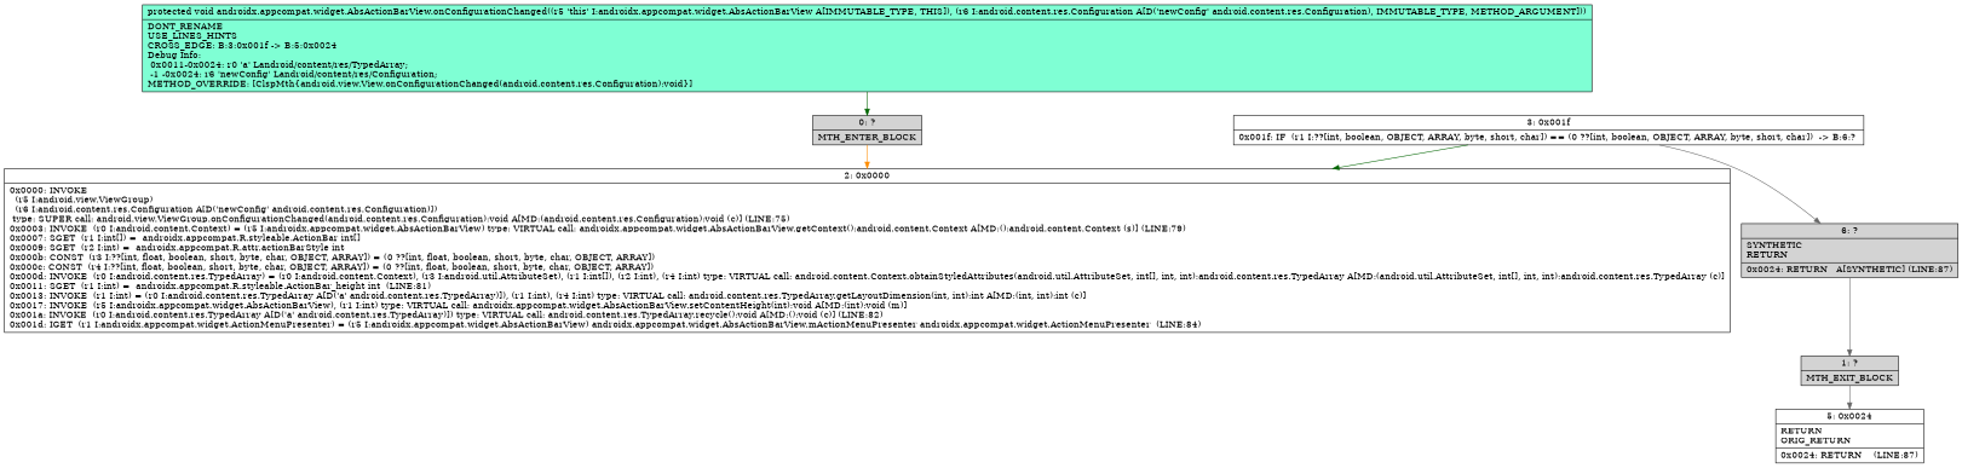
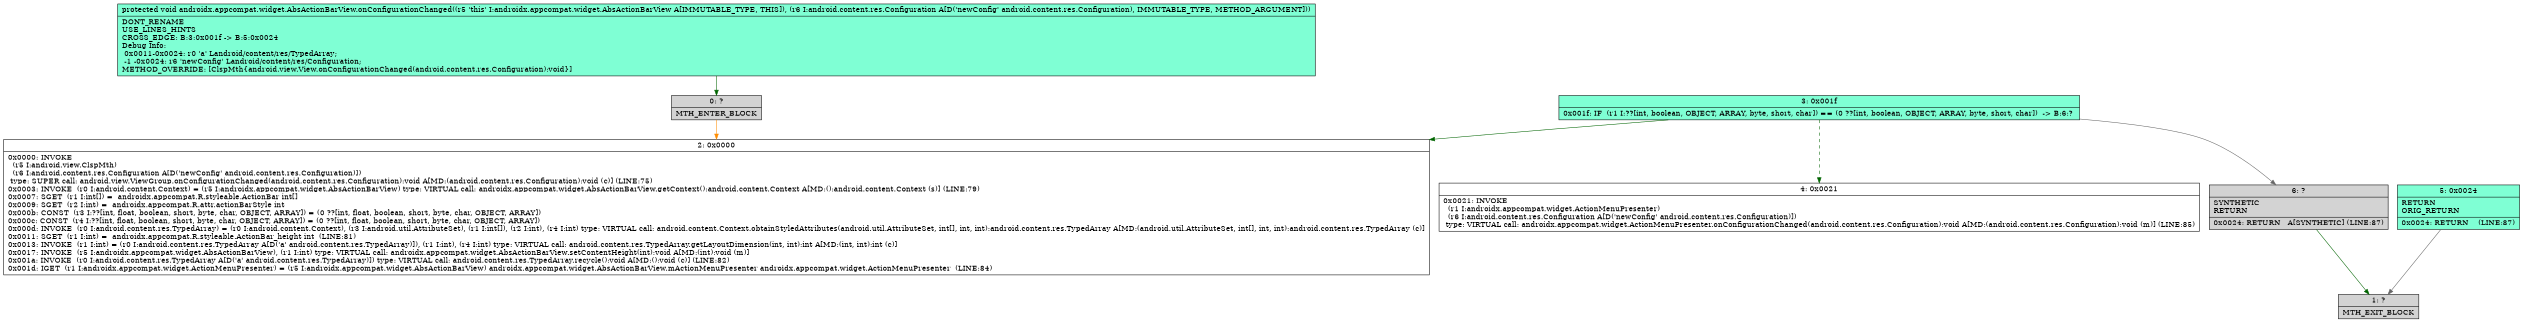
  digraph {
    node [fillcolor=lightgrey shape=record style=filled]
    edge [color=darkgreen]
    n1 [label="{0\:\ ?|MTH_ENTER_BLOCK\l}"]
-   n2 [fillcolor=white label="{2\:\ 0x0000|0x0000: INVOKE  \l  (r5 I:android.view.ViewGroup)\l  (r6 I:android.content.res.Configuration A[D('newConfig' android.content.res.Configuration)])\l type: SUPER call: android.view.ViewGroup.onConfigurationChanged(android.content.res.Configuration):void A[MD:(android.content.res.Configuration):void (c)] (LINE:75)\l0x0003: INVOKE  (r0 I:android.content.Context) = (r5 I:androidx.appcompat.widget.AbsActionBarView) type: VIRTUAL call: androidx.appcompat.widget.AbsActionBarView.getContext():android.content.Context A[MD:():android.content.Context (s)] (LINE:79)\l0x0007: SGET  (r1 I:int[]) =  androidx.appcompat.R.styleable.ActionBar int[] \l0x0009: SGET  (r2 I:int) =  androidx.appcompat.R.attr.actionBarStyle int \l0x000b: CONST  (r3 I:??[int, float, boolean, short, byte, char, OBJECT, ARRAY]) = (0 ??[int, float, boolean, short, byte, char, OBJECT, ARRAY]) \l0x000c: CONST  (r4 I:??[int, float, boolean, short, byte, char, OBJECT, ARRAY]) = (0 ??[int, float, boolean, short, byte, char, OBJECT, ARRAY]) \l0x000d: INVOKE  (r0 I:android.content.res.TypedArray) = (r0 I:android.content.Context), (r3 I:android.util.AttributeSet), (r1 I:int[]), (r2 I:int), (r4 I:int) type: VIRTUAL call: android.content.Context.obtainStyledAttributes(android.util.AttributeSet, int[], int, int):android.content.res.TypedArray A[MD:(android.util.AttributeSet, int[], int, int):android.content.res.TypedArray (c)]\l0x0011: SGET  (r1 I:int) =  androidx.appcompat.R.styleable.ActionBar_height int  (LINE:81)\l0x0013: INVOKE  (r1 I:int) = (r0 I:android.content.res.TypedArray A[D('a' android.content.res.TypedArray)]), (r1 I:int), (r4 I:int) type: VIRTUAL call: android.content.res.TypedArray.getLayoutDimension(int, int):int A[MD:(int, int):int (c)]\l0x0017: INVOKE  (r5 I:androidx.appcompat.widget.AbsActionBarView), (r1 I:int) type: VIRTUAL call: androidx.appcompat.widget.AbsActionBarView.setContentHeight(int):void A[MD:(int):void (m)]\l0x001a: INVOKE  (r0 I:android.content.res.TypedArray A[D('a' android.content.res.TypedArray)]) type: VIRTUAL call: android.content.res.TypedArray.recycle():void A[MD:():void (c)] (LINE:82)\l0x001d: IGET  (r1 I:androidx.appcompat.widget.ActionMenuPresenter) = (r5 I:androidx.appcompat.widget.AbsActionBarView) androidx.appcompat.widget.AbsActionBarView.mActionMenuPresenter androidx.appcompat.widget.ActionMenuPresenter  (LINE:84)\l}"]
-   n3 [fillcolor=white label="{3\:\ 0x001f|0x001f: IF  (r1 I:??[int, boolean, OBJECT, ARRAY, byte, short, char]) == (0 ??[int, boolean, OBJECT, ARRAY, byte, short, char])  \-\> B:6:? \l}"]
+   n2 [fillcolor=white label="{2\:\ 0x0000|0x0000: INVOKE  \l  (r5 I:android.view.ClspMth)\l  (r6 I:android.content.res.Configuration A[D('newConfig' android.content.res.Configuration)])\l type: SUPER call: android.view.ViewGroup.onConfigurationChanged(android.content.res.Configuration):void A[MD:(android.content.res.Configuration):void (c)] (LINE:75)\l0x0003: INVOKE  (r0 I:android.content.Context) = (r5 I:androidx.appcompat.widget.AbsActionBarView) type: VIRTUAL call: androidx.appcompat.widget.AbsActionBarView.getContext():android.content.Context A[MD:():android.content.Context (s)] (LINE:79)\l0x0007: SGET  (r1 I:int[]) =  androidx.appcompat.R.styleable.ActionBar int[] \l0x0009: SGET  (r2 I:int) =  androidx.appcompat.R.attr.actionBarStyle int \l0x000b: CONST  (r3 I:??[int, float, boolean, short, byte, char, OBJECT, ARRAY]) = (0 ??[int, float, boolean, short, byte, char, OBJECT, ARRAY]) \l0x000c: CONST  (r4 I:??[int, float, boolean, short, byte, char, OBJECT, ARRAY]) = (0 ??[int, float, boolean, short, byte, char, OBJECT, ARRAY]) \l0x000d: INVOKE  (r0 I:android.content.res.TypedArray) = (r0 I:android.content.Context), (r3 I:android.util.AttributeSet), (r1 I:int[]), (r2 I:int), (r4 I:int) type: VIRTUAL call: android.content.Context.obtainStyledAttributes(android.util.AttributeSet, int[], int, int):android.content.res.TypedArray A[MD:(android.util.AttributeSet, int[], int, int):android.content.res.TypedArray (c)]\l0x0011: SGET  (r1 I:int) =  androidx.appcompat.R.styleable.ActionBar_height int  (LINE:81)\l0x0013: INVOKE  (r1 I:int) = (r0 I:android.content.res.TypedArray A[D('a' android.content.res.TypedArray)]), (r1 I:int), (r4 I:int) type: VIRTUAL call: android.content.res.TypedArray.getLayoutDimension(int, int):int A[MD:(int, int):int (c)]\l0x0017: INVOKE  (r5 I:androidx.appcompat.widget.AbsActionBarView), (r1 I:int) type: VIRTUAL call: androidx.appcompat.widget.AbsActionBarView.setContentHeight(int):void A[MD:(int):void (m)]\l0x001a: INVOKE  (r0 I:android.content.res.TypedArray A[D('a' android.content.res.TypedArray)]) type: VIRTUAL call: android.content.res.TypedArray.recycle():void A[MD:():void (c)] (LINE:82)\l0x001d: IGET  (r1 I:androidx.appcompat.widget.ActionMenuPresenter) = (r5 I:androidx.appcompat.widget.AbsActionBarView) androidx.appcompat.widget.AbsActionBarView.mActionMenuPresenter androidx.appcompat.widget.ActionMenuPresenter  (LINE:84)\l}"]
+   n3 [fillcolor=aquamarine label="{3\:\ 0x001f|0x001f: IF  (r1 I:??[int, boolean, OBJECT, ARRAY, byte, short, char]) == (0 ??[int, boolean, OBJECT, ARRAY, byte, short, char])  \-\> B:6:? \l}"]
+   n4 [fillcolor=white label="{4\:\ 0x0021|0x0021: INVOKE  \l  (r1 I:androidx.appcompat.widget.ActionMenuPresenter)\l  (r6 I:android.content.res.Configuration A[D('newConfig' android.content.res.Configuration)])\l type: VIRTUAL call: androidx.appcompat.widget.ActionMenuPresenter.onConfigurationChanged(android.content.res.Configuration):void A[MD:(android.content.res.Configuration):void (m)] (LINE:85)\l}"]
    n5 [label="{6\:\ ?|SYNTHETIC\lRETURN\l|0x0024: RETURN   A[SYNTHETIC] (LINE:87)\l}"]
    n6 [label="{1\:\ ?|MTH_EXIT_BLOCK\l}"]
-   n7 [fillcolor=white label="{5\:\ 0x0024|RETURN\lORIG_RETURN\l|0x0024: RETURN    (LINE:87)\l}"]
+   n7 [fillcolor=aquamarine label="{5\:\ 0x0024|RETURN\lORIG_RETURN\l|0x0024: RETURN    (LINE:87)\l}"]
    n8 [fillcolor=aquamarine label="{protected void androidx.appcompat.widget.AbsActionBarView.onConfigurationChanged((r5 'this' I:androidx.appcompat.widget.AbsActionBarView A[IMMUTABLE_TYPE, THIS]), (r6 I:android.content.res.Configuration A[D('newConfig' android.content.res.Configuration), IMMUTABLE_TYPE, METHOD_ARGUMENT]))  | DONT_RENAME\lUSE_LINES_HINTS\lCROSS_EDGE: B:3:0x001f \-\> B:5:0x0024\lDebug Info:\l  0x0011\-0x0024: r0 'a' Landroid\/content\/res\/TypedArray;\l  \-1 \-0x0024: r6 'newConfig' Landroid\/content\/res\/Configuration;\lMETHOD_OVERRIDE: [ClspMth\{android.view.View.onConfigurationChanged(android.content.res.Configuration):void\}]\l}"]
    n1 -> n2 [color=darkorange]
    n3 -> n2
+   n3 -> n4 [style=dashed]
    n3 -> n5 [color=gray40]
-   n5 -> n6 [color=gray40]
-   n6 -> n7 [color=gray40]
+   n5 -> n6
+   n7 -> n6 [color=gray40]
    n8 -> n1
  }
